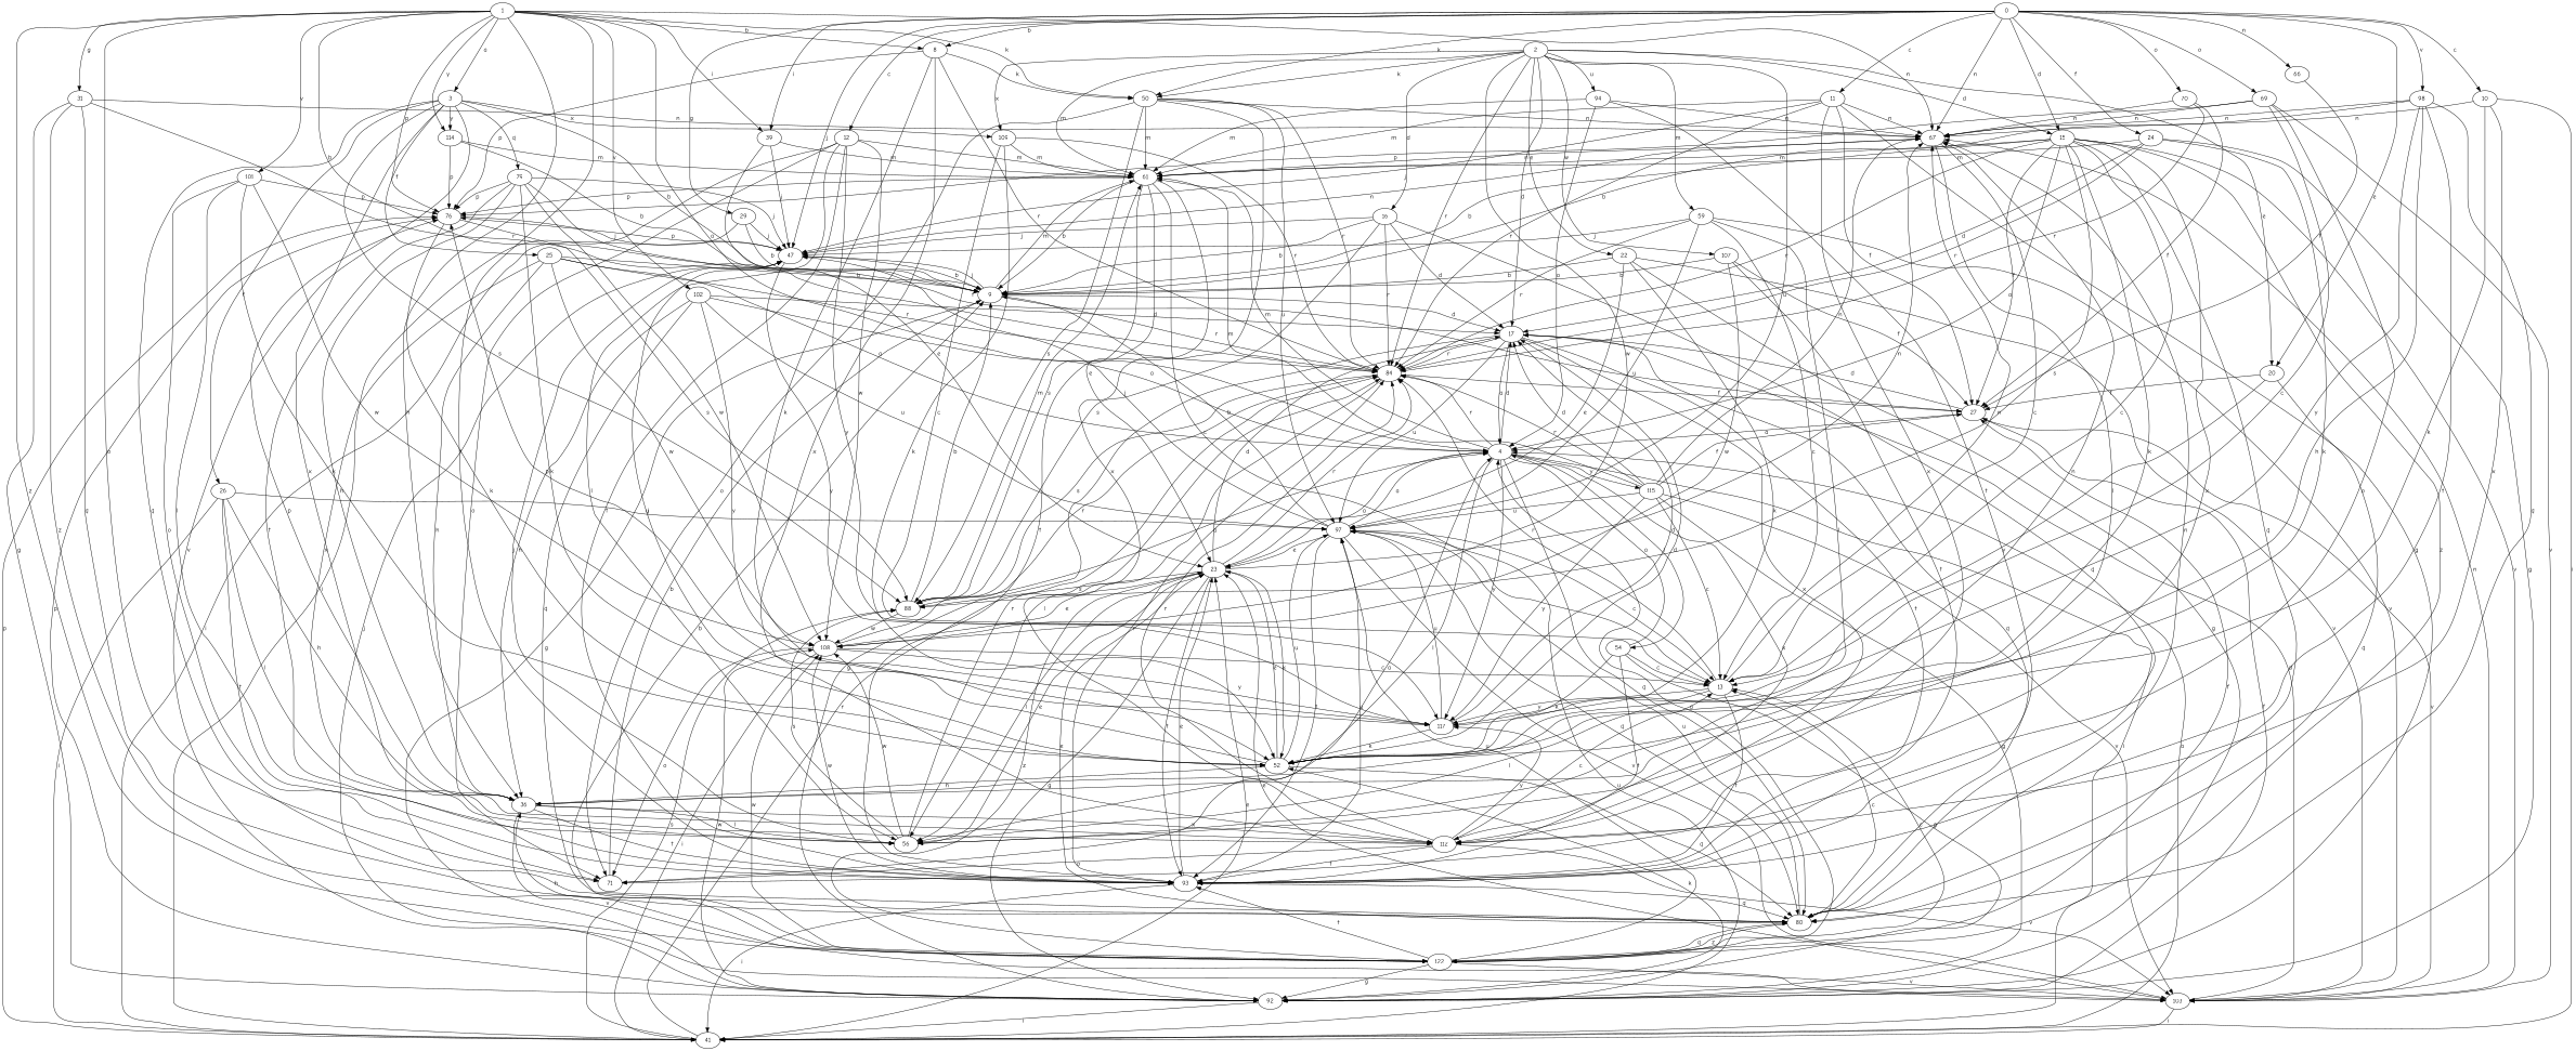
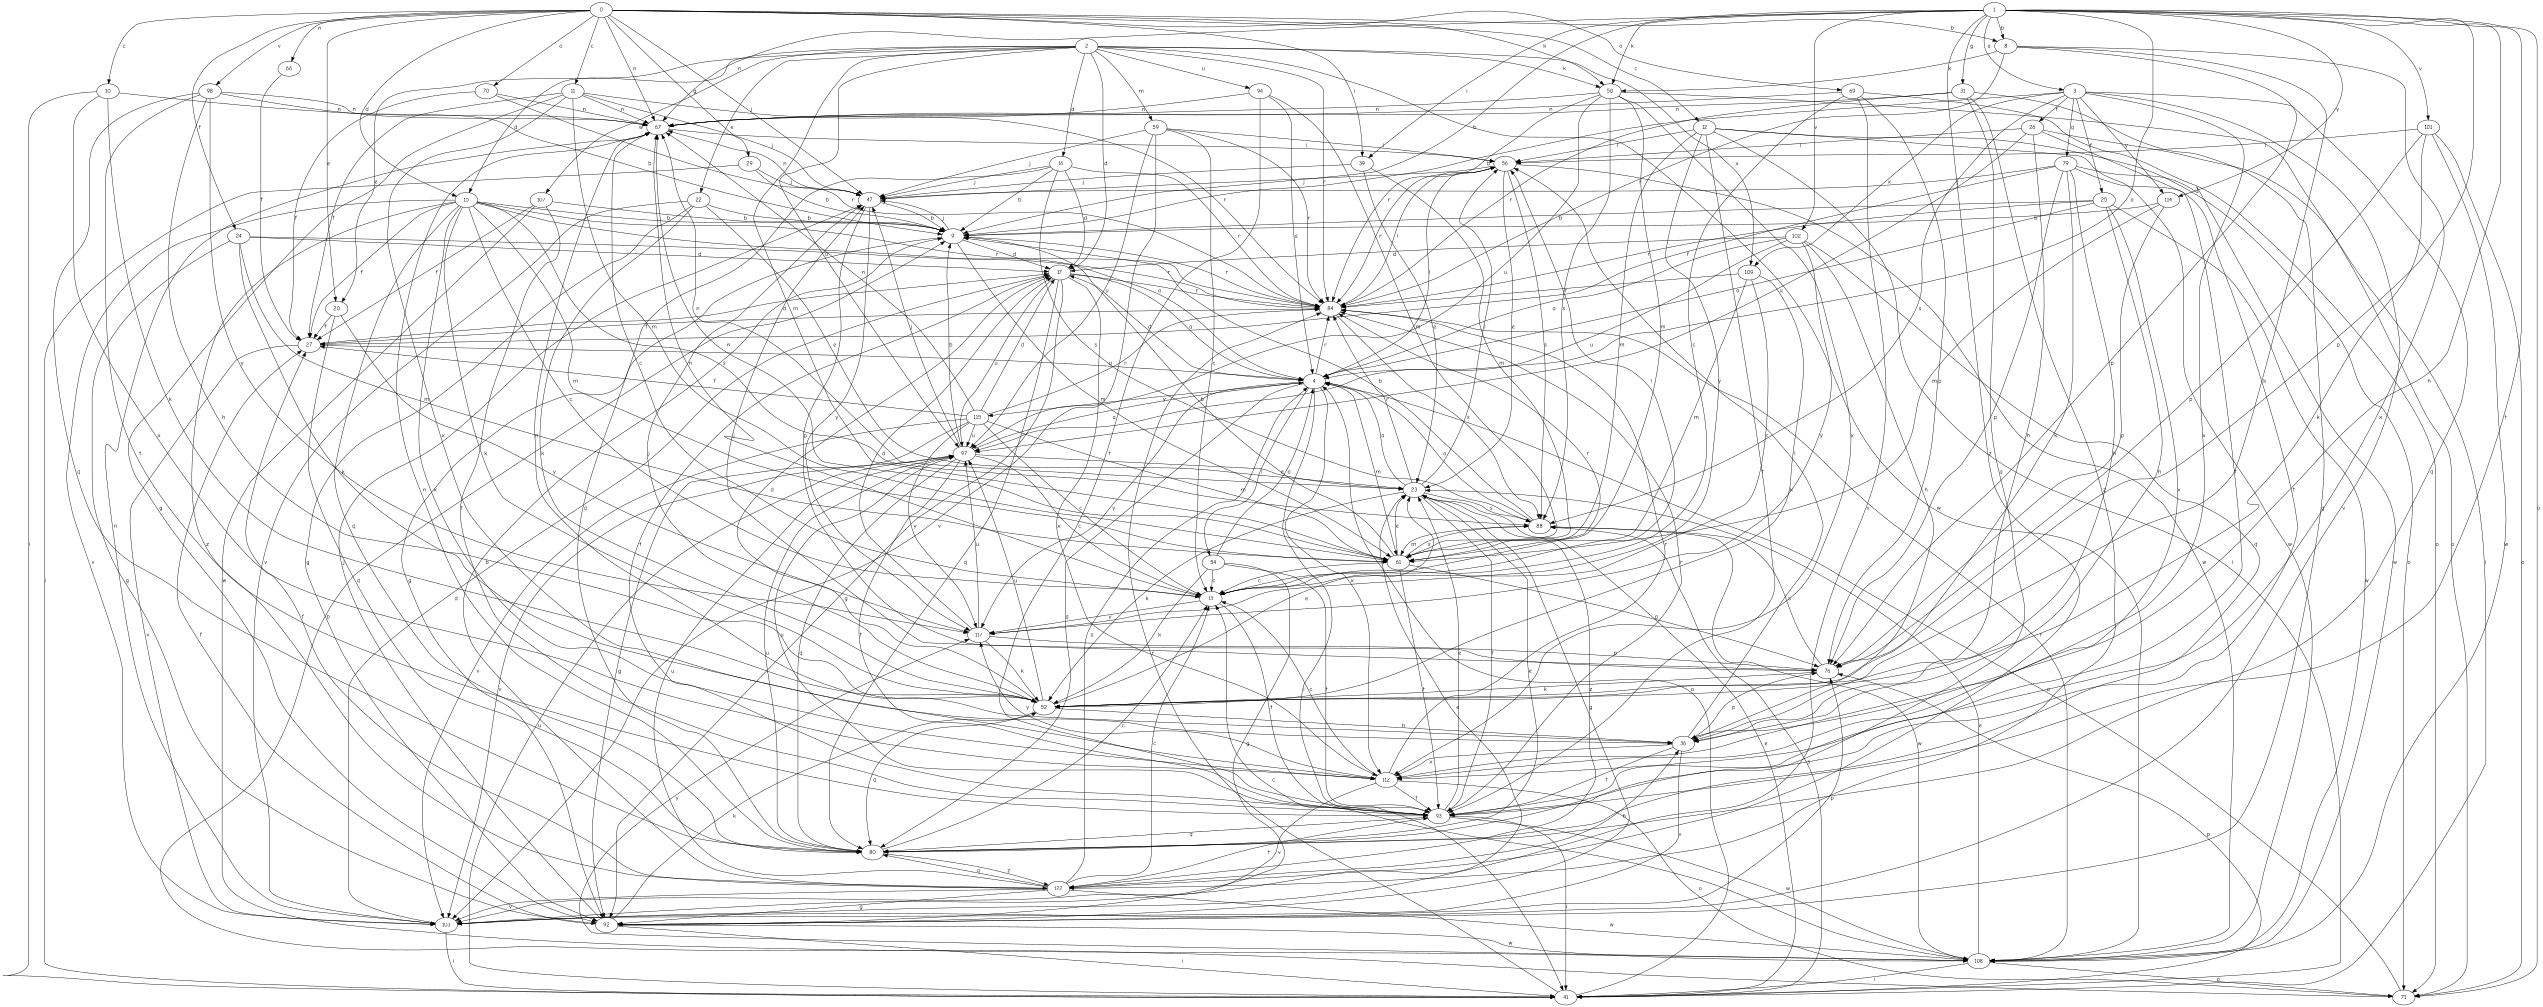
  strict digraph {
    fontname="Comic Neue"
    node [fontname="Comic Neue"]
    edge [fontname="Comic Neue"]
    0
    8
    10
    11
    12
    15
    20
    24
    29
    39
    47
    50
    66
    67
    69
    70
    98
    76
    84
    112
    52
    41
    61
    n24 [label=92]
    27
    71
    93
    108
    56
    117
    4
    9
    122
    80
    88
    103
    13
    17
    23
    97
    36
    1
    3
    31
    101
    102
    114
    109
    25
    26
    79
    54
    115
    2
    16
    22
    59
    94
    107
    0 -> 8 [label=b]
    0 -> 10 [label=c]
    0 -> 11 [label=c]
    0 -> 12 [label=c]
    0 -> 15 [label=d]
    0 -> 20 [label=e]
    0 -> 24 [label=f]
    0 -> 29 [label=g]
    0 -> 39 [label=i]
    0 -> 47 [label=j]
    0 -> 50 [label=k]
    0 -> 66 [label=n]
    0 -> 67 [label=n]
    0 -> 69 [label=o]
    0 -> 70 [label=o]
    0 -> 98 [label=v]
    8 -> 50 [label=k]
    8 -> 76 [label=p]
    8 -> 84 [label=r]
    8 -> 112 [label=x]
    8 -> 52 [label=k]
    10 -> 67 [label=n]
    10 -> 112 [label=x]
    10 -> 52 [label=k]
    10 -> 41 [label=i]
    11 -> 47 [label=j]
    11 -> 67 [label=n]
    11 -> 84 [label=r]
    11 -> 112 [label=x]
    11 -> 61 [label=m]
    11 -> n24 [label=g]
    11 -> 27 [label=f]
    12 -> 41 [label=i]
    12 -> 61 [label=m]
    12 -> 71 [label=o]
    12 -> 93 [label=t]
    12 -> 108 [label=w]
    12 -> 56 [label=l]
    12 -> 117 [label=y]
    15 -> 84 [label=r]
    15 -> 112 [label=x]
    15 -> 52 [label=k]
    15 -> 61 [label=m]
    15 -> 27 [label=f]
    15 -> 4 [label=a]
    15 -> 9 [label=b]
    15 -> 122 [label=z]
    15 -> 80 [label=q]
    15 -> 88 [label=s]
    15 -> 103 [label=v]
    15 -> 13 [label=c]
    20 -> 27 [label=f]
    20 -> 117 [label=y]
    20 -> 80 [label=q]
    24 -> 84 [label=r]
    24 -> 52 [label=k]
    24 -> 61 [label=m]
    24 -> n24 [label=g]
    24 -> 17 [label=d]
    29 -> 47 [label=j]
    29 -> 41 [label=i]
    29 -> 9 [label=b]
    39 -> 47 [label=j]
    39 -> 61 [label=m]
    39 -> 23 [label=e]
    47 -> 67 [label=n]
    47 -> 76 [label=p]
    47 -> 117 [label=y]
    47 -> 9 [label=b]
    50 -> 67 [label=n]
    50 -> 84 [label=r]
    50 -> 112 [label=x]
    50 -> 61 [label=m]
    50 -> 71 [label=o]
    50 -> 88 [label=s]
    50 -> 97 [label=u]
    66 -> 27 [label=f]
    67 -> 56 [label=l]
    67 -> 13 [label=c]
    69 -> 67 [label=n]
    69 -> 76 [label=p]
    69 -> 71 [label=o]
    69 -> 103 [label=v]
    69 -> 13 [label=c]
    70 -> 67 [label=n]
    70 -> 84 [label=r]
    70 -> 27 [label=f]
    98 -> 67 [label=n]
    98 -> 93 [label=t]
    98 -> 117 [label=y]
    98 -> 9 [label=b]
    98 -> 80 [label=q]
    98 -> 36 [label=h]
    76 -> 47 [label=j]
    76 -> 52 [label=k]
    76 -> 88 [label=s]
    84 -> 27 [label=f]
    84 -> 56 [label=l]
    84 -> 88 [label=s]
    112 -> 84 [label=r]
    112 -> 71 [label=o]
    112 -> 93 [label=t]
    112 -> 117 [label=y]
    112 -> 103 [label=v]
    112 -> 13 [label=c]
    52 -> 47 [label=j]
    52 -> 80 [label=q]
    52 -> 17 [label=d]
    52 -> 23 [label=e]
    52 -> 97 [label=u]
    52 -> 36 [label=h]
    41 -> 76 [label=p]
    41 -> 84 [label=r]
    41 -> 4 [label=a]
    41 -> 88 [label=s]
    41 -> 23 [label=e]
    41 -> 97 [label=u]
-   67 -> 61 [label=n]
+   61 -> 67 [label=n]
    61 -> 76 [label=p]
    61 -> 93 [label=t]
    61 -> 9 [label=b]
    61 -> 88 [label=s]
    61 -> 13 [label=c]
    61 -> 23 [label=e]
    n24 -> 47 [label=j]
    n24 -> 76 [label=p]
    n24 -> 52 [label=k]
    n24 -> 41 [label=i]
    n24 -> 27 [label=f]
    n24 -> 108 [label=w]
    27 -> 4 [label=a]
    27 -> 103 [label=v]
    27 -> 17 [label=d]
    71 -> 4 [label=a]
    71 -> 9 [label=b]
    93 -> 84 [label=r]
    93 -> 41 [label=i]
    93 -> 108 [label=w]
    93 -> 80 [label=q]
    93 -> 23 [label=e]
    93 -> 97 [label=u]
    108 -> 84 [label=r]
    108 -> 41 [label=i]
    108 -> 71 [label=o]
    108 -> 117 [label=y]
    108 -> 13 [label=c]
    108 -> 23 [label=e]
    56 -> 47 [label=j]
    56 -> 84 [label=r]
    56 -> 108 [label=w]
    56 -> 88 [label=s]
    56 -> 23 [label=e]
    117 -> 76 [label=p]
    117 -> 52 [label=k]
    117 -> 17 [label=d]
    117 -> 97 [label=u]
    4 -> 84 [label=r]
    4 -> 112 [label=x]
    4 -> 41 [label=i]
    4 -> 61 [label=m]
    4 -> 56 [label=l]
    4 -> 117 [label=y]
    4 -> 80 [label=q]
    4 -> 17 [label=d]
    4 -> 54 [label=l]
    4 -> 115 [label=y]
    9 -> 47 [label=j]
    9 -> 84 [label=r]
    9 -> 61 [label=m]
    9 -> n24 [label=g]
    9 -> 17 [label=d]
    122 -> n24 [label=g]
    122 -> 27 [label=f]
    122 -> 93 [label=t]
    122 -> 108 [label=w]
    122 -> 4 [label=a]
    122 -> 9 [label=b]
    122 -> 80 [label=q]
    122 -> 103 [label=v]
    122 -> 13 [label=c]
    122 -> 97 [label=u]
    122 -> 36 [label=h]
    80 -> 67 [label=n]
    80 -> 122 [label=z]
    80 -> 13 [label=c]
    80 -> 23 [label=e]
    80 -> 97 [label=u]
    88 -> 61 [label=m]
    88 -> 108 [label=w]
    88 -> 4 [label=a]
    88 -> 9 [label=b]
    103 -> 67 [label=n]
    103 -> 41 [label=i]
    103 -> 17 [label=d]
    103 -> 23 [label=e]
    13 -> 67 [label=n]
    13 -> 84 [label=r]
    13 -> 93 [label=t]
    13 -> 56 [label=l]
    13 -> 117 [label=y]
    17 -> 84 [label=r]
    17 -> 112 [label=x]
    17 -> n24 [label=g]
    17 -> 93 [label=t]
    17 -> 4 [label=a]
    17 -> 80 [label=q]
    17 -> 97 [label=u]
    23 -> 67 [label=n]
    23 -> 84 [label=r]
    23 -> 52 [label=k]
    23 -> n24 [label=g]
    23 -> 93 [label=t]
    23 -> 56 [label=l]
    23 -> 4 [label=a]
    23 -> 122 [label=z]
    23 -> 88 [label=s]
-   23 -> 17 [label=d]
    97 -> 47 [label=j]
    97 -> 93 [label=t]
    97 -> 4 [label=a]
    97 -> 9 [label=b]
    97 -> 80 [label=q]
    97 -> 103 [label=v]
    97 -> 13 [label=c]
    97 -> 23 [label=e]
    36 -> 67 [label=n]
    36 -> 76 [label=p]
    36 -> 112 [label=x]
    36 -> 93 [label=t]
    36 -> 56 [label=l]
    36 -> 103 [label=v]
    1 -> 8 [label=b]
    1 -> 39 [label=i]
    1 -> 50 [label=k]
    1 -> 67 [label=n]
    1 -> 76 [label=p]
    1 -> 71 [label=o]
    1 -> 93 [label=t]
    1 -> 4 [label=a]
    1 -> 9 [label=b]
    1 -> 122 [label=z]
    1 -> 36 [label=h]
    1 -> 3 [label=a]
    1 -> 31 [label=g]
    1 -> 101 [label=v]
    1 -> 102 [label=v]
    1 -> 114 [label=y]
    3 -> 112 [label=x]
    3 -> 9 [label=b]
    3 -> 80 [label=q]
    3 -> 88 [label=s]
    3 -> 103 [label=v]
    3 -> 114 [label=y]
    3 -> 109 [label=x]
    3 -> 25 [label=f]
    3 -> 26 [label=f]
    3 -> 79 [label=q]
    31 -> 67 [label=n]
    31 -> 84 [label=r]
    31 -> n24 [label=g]
    31 -> 122 [label=z]
    31 -> 80 [label=q]
    101 -> 76 [label=p]
    101 -> 52 [label=k]
    101 -> 71 [label=o]
    101 -> 108 [label=w]
    101 -> 56 [label=l]
    102 -> 117 [label=y]
    102 -> 4 [label=a]
    102 -> 80 [label=q]
    102 -> 17 [label=d]
    102 -> 97 [label=u]
    102 -> 36 [label=h]
    114 -> 76 [label=p]
    114 -> 61 [label=m]
    114 -> 9 [label=b]
    109 -> 84 [label=r]
    109 -> 52 [label=k]
    109 -> 61 [label=m]
    109 -> 13 [label=c]
    25 -> 84 [label=r]
    25 -> 112 [label=x]
    25 -> 108 [label=w]
    25 -> 4 [label=a]
    25 -> 9 [label=b]
    25 -> 36 [label=h]
    26 -> 41 [label=i]
    26 -> 93 [label=t]
    26 -> 56 [label=l]
    26 -> 97 [label=u]
    26 -> 36 [label=h]
    79 -> 47 [label=j]
    79 -> 76 [label=p]
    79 -> 52 [label=k]
    79 -> 27 [label=f]
    79 -> 93 [label=t]
    79 -> 108 [label=w]
    79 -> 36 [label=h]
    54 -> 52 [label=k]
    54 -> n24 [label=g]
    54 -> 93 [label=t]
    54 -> 4 [label=a]
    54 -> 13 [label=c]
    115 -> 67 [label=n]
    115 -> 84 [label=r]
    115 -> 61 [label=m]
    115 -> n24 [label=g]
    115 -> 27 [label=f]
    115 -> 117 [label=y]
    115 -> 103 [label=v]
    115 -> 13 [label=c]
    115 -> 17 [label=d]
    115 -> 97 [label=u]
    2 -> 15 [label=d]
    2 -> 20 [label=e]
    2 -> 50 [label=k]
    2 -> 84 [label=r]
    2 -> 61 [label=m]
    2 -> 108 [label=w]
    2 -> 17 [label=d]
    2 -> 97 [label=u]
    2 -> 109 [label=x]
    2 -> 16 [label=d]
    2 -> 22 [label=e]
    2 -> 59 [label=m]
    2 -> 94 [label=u]
    2 -> 107 [label=w]
    16 -> 47 [label=j]
    16 -> 84 [label=r]
    16 -> 9 [label=b]
    16 -> 80 [label=q]
    16 -> 88 [label=s]
    16 -> 17 [label=d]
    22 -> 52 [label=k]
    22 -> n24 [label=g]
    22 -> 9 [label=b]
    22 -> 103 [label=v]
    22 -> 23 [label=e]
    59 -> 47 [label=j]
    59 -> 84 [label=r]
    59 -> 56 [label=l]
    59 -> 103 [label=v]
    59 -> 13 [label=c]
    59 -> 97 [label=u]
    94 -> 67 [label=n]
    94 -> 61 [label=m]
    94 -> 93 [label=t]
    94 -> 4 [label=a]
    107 -> 27 [label=f]
    107 -> 93 [label=t]
    107 -> 108 [label=w]
    107 -> 9 [label=b]
  }
